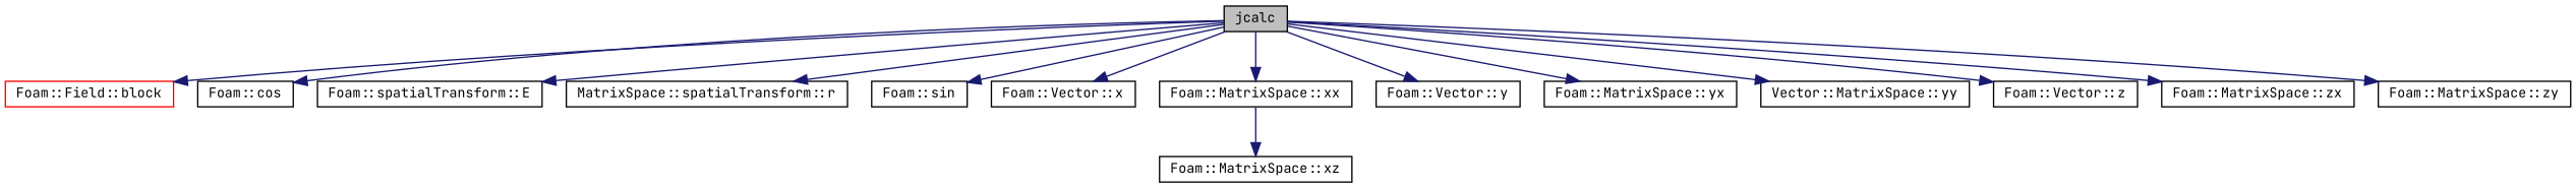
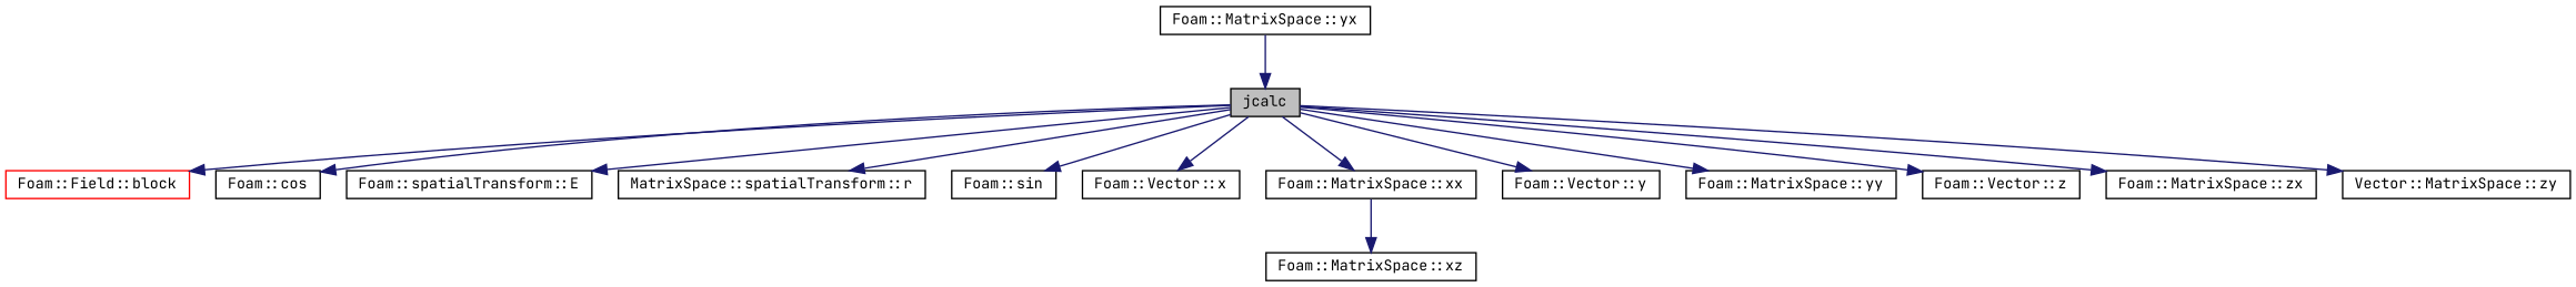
  digraph {
    fontname="JetBrains Mono"
    rankdir=TB
    node [color=black fontname="JetBrains Mono" fontsize=10 shape=record]
    edge [color=midnightblue fontname="JetBrains Mono" fontsize=10 labelfontname=Helvetica labelfontsize=10 style=solid]
    n1 [fillcolor=grey75 fontcolor=black height=0.2 label=jcalc style=filled width=0.4]
    n2 [color=red height=0.2 label="Foam::Field::block" width=0.4]
    n3 [height=0.2 label="Foam::cos" width=0.4]
    n4 [height=0.2 label="Foam::spatialTransform::E" width=0.4]
    n5 [height=0.2 label="MatrixSpace::spatialTransform::r" width=0.4]
    n6 [height=0.2 label="Foam::sin" width=0.4]
    n7 [height=0.2 label="Foam::Vector::x" width=0.4]
    n8 [height=0.2 label="Foam::MatrixSpace::xx" width=0.4]
    n9 [height=0.2 label="Foam::Vector::y" width=0.4]
    n10 [height=0.2 label="Foam::MatrixSpace::yx" width=0.4]
-   n11 [height=0.2 label="Vector::MatrixSpace::yy" width=0.4]
+   n11 [height=0.2 label="Foam::MatrixSpace::yy" width=0.4]
    n12 [height=0.2 label="Foam::Vector::z" width=0.4]
    n13 [height=0.2 label="Foam::MatrixSpace::zx" width=0.4]
-   n14 [height=0.2 label="Foam::MatrixSpace::zy" width=0.4]
+   n14 [height=0.2 label="Vector::MatrixSpace::zy" width=0.4]
    n15 [height=0.2 label="Foam::MatrixSpace::xz" width=0.4]
    n1 -> n2
    n1 -> n3
    n1 -> n4
    n1 -> n5
    n1 -> n6
    n1 -> n7
    n1 -> n8
    n1 -> n9
-   n1 -> n10
+   n10 -> n1
    n1 -> n11
    n1 -> n12
    n1 -> n13
    n1 -> n14
    n8 -> n15
  }
